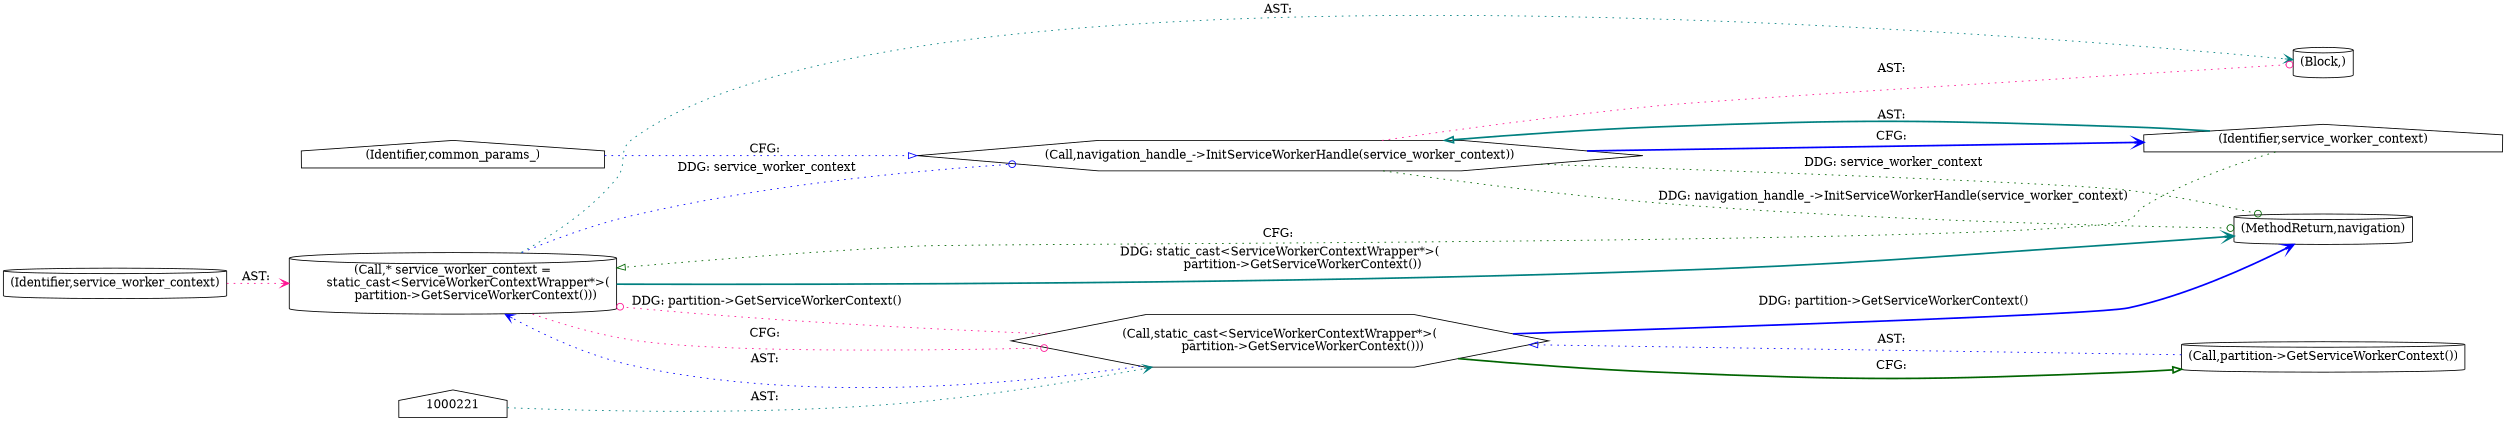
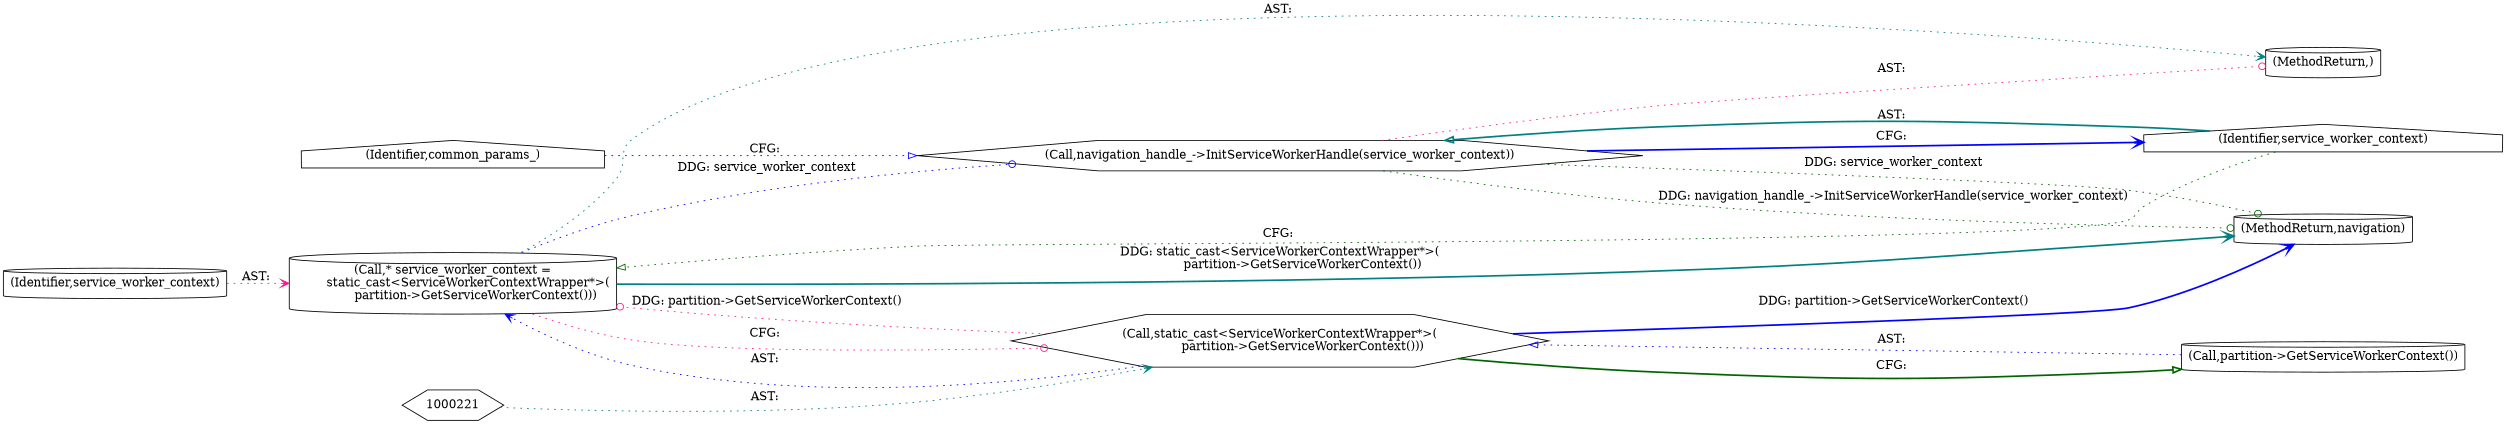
  digraph {
    rankdir=LR
    node [shape=cylinder]
    edge [arrowhead=vee color=blue style=dotted]
    n1 [label="(Call,* service_worker_context =\n        static_cast<ServiceWorkerContextWrapper*>(\n            partition->GetServiceWorkerContext()))"]
    n2 [label="(Call,static_cast<ServiceWorkerContextWrapper*>(\n            partition->GetServiceWorkerContext()))" shape=hexagon]
    n3 [label="(Call,navigation_handle_->InitServiceWorkerHandle(service_worker_context))" shape=hexagon]
    n4 [label="(MethodReturn,navigation)"]
-   n5 [label="(Block,)"]
+   n5 [label="(MethodReturn,)"]
    n6 [label="(Call,partition->GetServiceWorkerContext())"]
    n7 [label="(Identifier,service_worker_context)" shape=house]
    n8 [label="(Identifier,common_params_)" shape=house]
    n9 [label="(Identifier,service_worker_context)"]
-   1000221 [shape=house]
+   1000221 [shape=hexagon]
    n1 -> n2 [arrowhead=odot color=deeppink label="CFG: "]
    n1 -> n3 [arrowhead=odot label="DDG: service_worker_context"]
    n1 -> n4 [color=teal label="DDG: static_cast<ServiceWorkerContextWrapper*>(\n            partition->GetServiceWorkerContext())" style=bold]
    n1 -> n5 [color=teal label="AST: "]
    n2 -> n1 [label="AST: "]
    n2 -> n1 [arrowhead=odot color=deeppink label="DDG: partition->GetServiceWorkerContext()"]
    n2 -> n4 [label="DDG: partition->GetServiceWorkerContext()" style=bold]
    n2 -> n6 [arrowhead=onormal color=darkgreen label="CFG: " style=bold]
    n3 -> n4 [arrowhead=odot color=darkgreen label="DDG: navigation_handle_->InitServiceWorkerHandle(service_worker_context)"]
    n3 -> n4 [arrowhead=odot color=darkgreen label="DDG: service_worker_context"]
    n3 -> n5 [arrowhead=odot color=deeppink label="AST: "]
    n3 -> n7 [label="CFG: " style=bold]
    n6 -> n2 [arrowhead=onormal label="AST: "]
    n7 -> n1 [arrowhead=onormal color=darkgreen label="CFG: "]
    n7 -> n3 [arrowhead=onormal color=teal label="AST: " style=bold]
    n8 -> n3 [arrowhead=onormal label="CFG: "]
    n9 -> n1 [color=deeppink label="AST: "]
    1000221 -> n2 [color=teal label="AST: "]
  }
